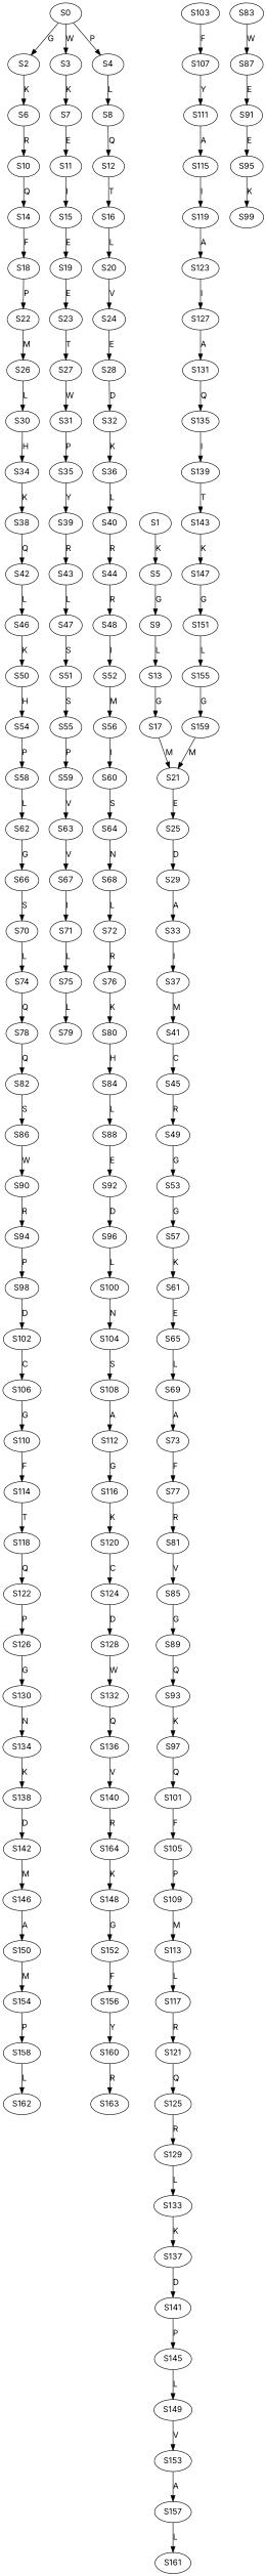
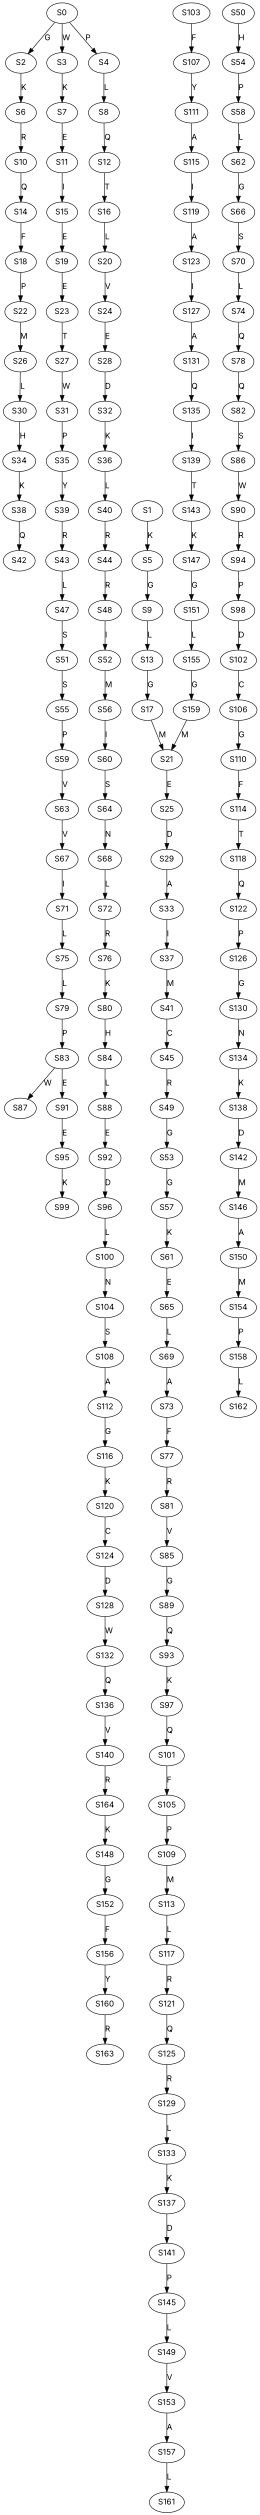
  strict digraph {
    fontname=Inter
    node [fontname=Inter]
    edge [fontname=Inter]
    S0
    S2
    S3
    S4
    S1
    S5
    S6
    S7
    S8
    S9
    S10
    S11
    S12
    S13
    S14
    S15
    S16
    S17
    S18
    S19
    S20
    S21
    S22
    S23
    S24
    S25
    S26
    S27
    S28
    S29
    S30
    S31
    S32
    S33
    S34
    S35
    S36
    S37
    S38
    S39
    S40
    S41
    S42
    S43
    S44
    S45
-   S46
    S47
    S48
    S49
    S50
    S51
    S52
    S53
    S54
    S55
    S56
    S57
    S58
    S59
    S60
    S61
    S62
    S63
    S64
    S65
    S66
    S67
    S68
    S69
    S70
    S71
    S72
    S73
    S74
    S75
    S76
    S77
    S78
    S79
    S80
    S81
    S82
    S83
    S84
    S85
    S86
    S87
    S88
    S89
    S90
    S91
    S92
    S93
    S94
    S95
    S96
    S97
    S98
    S99
    S100
    S101
    S102
    S104
    S105
    S106
    S103
    S107
    S108
    S109
    S110
    S111
    S112
    S113
    S114
    S115
    S116
    S117
    S118
    S119
    S120
    S121
    S122
    S123
    S124
    S125
    S126
    S127
    S128
    S129
    S130
    S131
    S132
    S133
    S134
    S135
    S136
    S137
    S138
    S139
    S140
    S141
    S142
    S143
    n145 [label=S164]
    S145
    S146
    S147
    S148
    S149
    S150
    S151
    S152
    S153
    S154
    S155
    S156
    S157
    S158
    S159
    S160
    S161
    S162
    S163
    S0 -> S2 [label=G]
    S0 -> S3 [label=W]
    S0 -> S4 [label=P]
    S2 -> S6 [label=K]
    S3 -> S7 [label=K]
    S4 -> S8 [label=L]
    S1 -> S5 [label=K]
    S5 -> S9 [label=G]
    S6 -> S10 [label=R]
    S7 -> S11 [label=E]
    S8 -> S12 [label=Q]
    S9 -> S13 [label=L]
    S10 -> S14 [label=Q]
    S11 -> S15 [label=I]
    S12 -> S16 [label=T]
    S13 -> S17 [label=G]
    S14 -> S18 [label=F]
    S15 -> S19 [label=E]
    S16 -> S20 [label=L]
    S17 -> S21 [label=M]
    S18 -> S22 [label=P]
    S19 -> S23 [label=E]
    S20 -> S24 [label=V]
    S21 -> S25 [label=E]
    S22 -> S26 [label=M]
    S23 -> S27 [label=T]
    S24 -> S28 [label=E]
    S25 -> S29 [label=D]
    S26 -> S30 [label=L]
    S27 -> S31 [label=W]
    S28 -> S32 [label=D]
    S29 -> S33 [label=A]
    S30 -> S34 [label=H]
    S31 -> S35 [label=P]
    S32 -> S36 [label=K]
    S33 -> S37 [label=I]
    S34 -> S38 [label=K]
    S35 -> S39 [label=Y]
    S36 -> S40 [label=L]
    S37 -> S41 [label=M]
    S38 -> S42 [label=Q]
    S39 -> S43 [label=R]
    S40 -> S44 [label=R]
    S41 -> S45 [label=C]
-   S42 -> S46 [label=L]
    S43 -> S47 [label=L]
    S44 -> S48 [label=R]
    S45 -> S49 [label=R]
-   S46 -> S50 [label=K]
    S47 -> S51 [label=S]
    S48 -> S52 [label=I]
    S49 -> S53 [label=G]
    S50 -> S54 [label=H]
    S51 -> S55 [label=S]
    S52 -> S56 [label=M]
    S53 -> S57 [label=G]
    S54 -> S58 [label=P]
    S55 -> S59 [label=P]
    S56 -> S60 [label=I]
    S57 -> S61 [label=K]
    S58 -> S62 [label=L]
    S59 -> S63 [label=V]
    S60 -> S64 [label=S]
    S61 -> S65 [label=E]
    S62 -> S66 [label=G]
    S63 -> S67 [label=V]
    S64 -> S68 [label=N]
    S65 -> S69 [label=L]
    S66 -> S70 [label=S]
    S67 -> S71 [label=I]
    S68 -> S72 [label=L]
    S69 -> S73 [label=A]
    S70 -> S74 [label=L]
    S71 -> S75 [label=L]
    S72 -> S76 [label=R]
    S73 -> S77 [label=F]
    S74 -> S78 [label=Q]
    S75 -> S79 [label=L]
    S76 -> S80 [label=K]
    S77 -> S81 [label=R]
    S78 -> S82 [label=Q]
+   S79 -> S83 [label=P]
    S80 -> S84 [label=H]
    S81 -> S85 [label=V]
    S82 -> S86 [label=S]
    S83 -> S87 [label=W]
    S84 -> S88 [label=L]
    S85 -> S89 [label=G]
    S86 -> S90 [label=W]
-   S87 -> S91 [label=E]
+   S83 -> S91 [label=E]
    S88 -> S92 [label=E]
    S89 -> S93 [label=Q]
    S90 -> S94 [label=R]
    S91 -> S95 [label=E]
    S92 -> S96 [label=D]
    S93 -> S97 [label=K]
    S94 -> S98 [label=P]
    S95 -> S99 [label=K]
    S96 -> S100 [label=L]
    S97 -> S101 [label=Q]
    S98 -> S102 [label=D]
    S100 -> S104 [label=N]
    S101 -> S105 [label=F]
    S102 -> S106 [label=C]
    S104 -> S108 [label=S]
    S105 -> S109 [label=P]
    S106 -> S110 [label=G]
    S103 -> S107 [label=F]
    S107 -> S111 [label=Y]
    S108 -> S112 [label=A]
    S109 -> S113 [label=M]
    S110 -> S114 [label=F]
    S111 -> S115 [label=A]
    S112 -> S116 [label=G]
    S113 -> S117 [label=L]
    S114 -> S118 [label=T]
    S115 -> S119 [label=I]
    S116 -> S120 [label=K]
    S117 -> S121 [label=R]
    S118 -> S122 [label=Q]
    S119 -> S123 [label=A]
    S120 -> S124 [label=C]
    S121 -> S125 [label=Q]
    S122 -> S126 [label=P]
    S123 -> S127 [label=I]
    S124 -> S128 [label=D]
    S125 -> S129 [label=R]
    S126 -> S130 [label=G]
    S127 -> S131 [label=A]
    S128 -> S132 [label=W]
    S129 -> S133 [label=L]
    S130 -> S134 [label=N]
    S131 -> S135 [label=Q]
    S132 -> S136 [label=Q]
    S133 -> S137 [label=K]
    S134 -> S138 [label=K]
    S135 -> S139 [label=I]
    S136 -> S140 [label=V]
    S137 -> S141 [label=D]
    S138 -> S142 [label=D]
    S139 -> S143 [label=T]
    S140 -> n145 [label=R]
    S141 -> S145 [label=P]
    S142 -> S146 [label=M]
    S143 -> S147 [label=K]
    n145 -> S148 [label=K]
    S145 -> S149 [label=L]
    S146 -> S150 [label=A]
    S147 -> S151 [label=G]
    S148 -> S152 [label=G]
    S149 -> S153 [label=V]
    S150 -> S154 [label=M]
    S151 -> S155 [label=L]
    S152 -> S156 [label=F]
    S153 -> S157 [label=A]
    S154 -> S158 [label=P]
    S155 -> S159 [label=G]
    S156 -> S160 [label=Y]
    S157 -> S161 [label=L]
    S158 -> S162 [label=L]
    S159 -> S21 [label=M]
    S160 -> S163 [label=R]
  }
